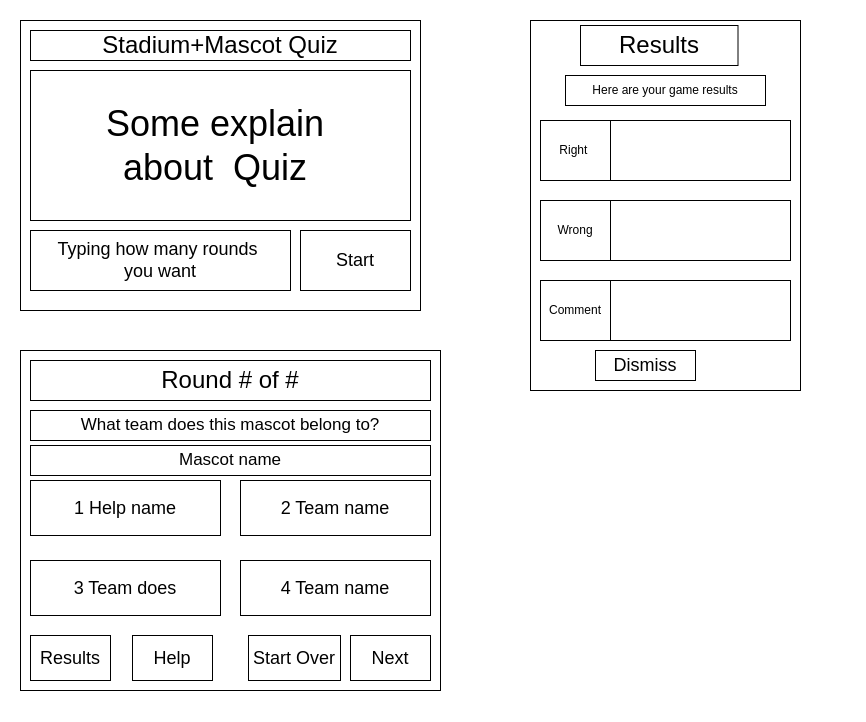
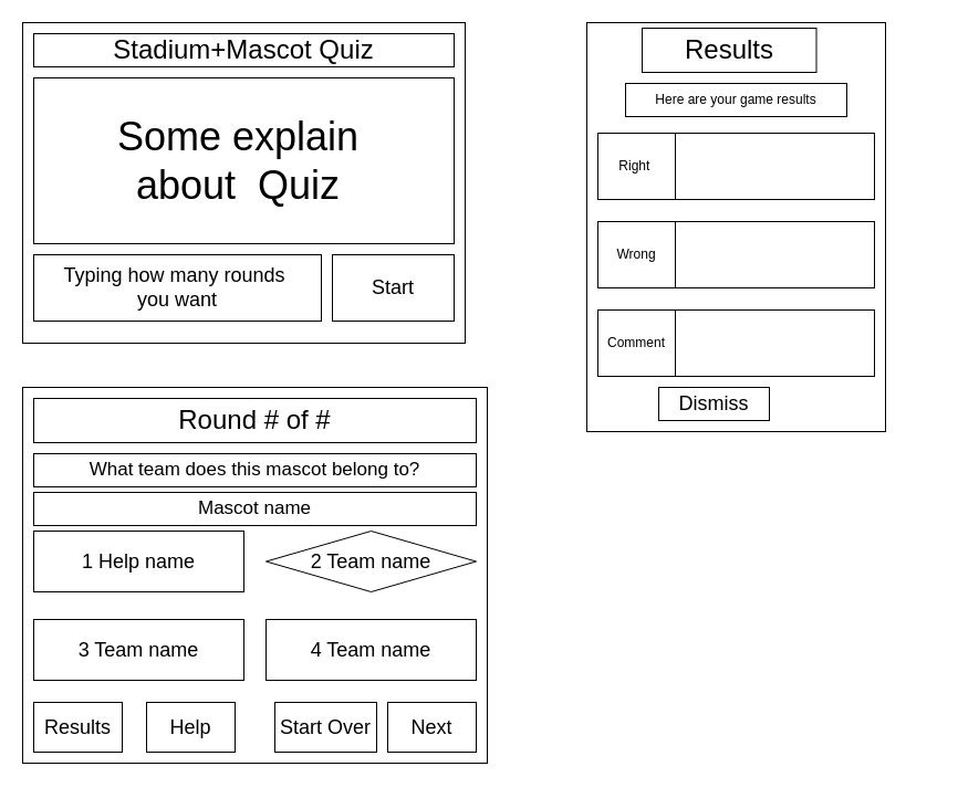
  <mxCell id="0" />
  <mxCell id="1" parent="0" />
  <mxCell id="2" value="" style="rounded=0;whiteSpace=wrap;html=1;" vertex="1" parent="1"><mxGeometry x="530" width="270" height="370" as="geometry" y="20" /></mxCell>
  <mxCell id="3" value="&lt;span style=&quot;font-size: 24px;&quot;&gt;Results&lt;/span&gt;" style="rounded=0;whiteSpace=wrap;html=1;" vertex="1" parent="1"><mxGeometry x="580" y="25" width="157.5" height="40" as="geometry" /></mxCell>
  <mxCell id="4" value="Here are your game results" style="rounded=0;whiteSpace=wrap;html=1;" vertex="1" parent="1"><mxGeometry x="565" y="75" width="200" height="30" as="geometry" /></mxCell>
  <mxCell id="5" value="&lt;font style=&quot;font-size: 18px;&quot;&gt;Dismiss&lt;/font&gt;" style="rounded=0;whiteSpace=wrap;html=1;" vertex="1" parent="1"><mxGeometry x="595" y="350" width="100" height="30" as="geometry" /></mxCell>
  <mxCell id="6" value="" style="rounded=0;whiteSpace=wrap;html=1;" vertex="1" parent="1"><mxGeometry x="540" y="120" width="250" height="60" as="geometry" /></mxCell>
  <mxCell id="7" value="Right&amp;nbsp;" style="rounded=0;whiteSpace=wrap;html=1;" vertex="1" parent="1"><mxGeometry x="540" y="120" width="70" height="60" as="geometry" /></mxCell>
  <mxCell id="8" value="" style="rounded=0;whiteSpace=wrap;html=1;" vertex="1" parent="1"><mxGeometry y="350" width="420" height="340" as="geometry" x="20" /></mxCell>
  <mxCell id="9" value="&lt;span style=&quot;font-size: 17px;&quot;&gt;What team does this mascot belong to?&lt;/span&gt;" style="rounded=0;whiteSpace=wrap;html=1;" vertex="1" parent="1"><mxGeometry x="30" y="410" width="400" height="30" as="geometry" /></mxCell>
  <mxCell id="10" value="&lt;font style=&quot;font-size: 24px;&quot;&gt;Stadium+Mascot Quiz&lt;/font&gt;" style="rounded=0;whiteSpace=wrap;html=1;" vertex="1" parent="1"><mxGeometry x="30" y="240" width="380" height="30" as="geometry" /></mxCell>
  <mxCell id="11" value="" style="rounded=0;whiteSpace=wrap;html=1;" vertex="1" parent="1"><mxGeometry width="400" height="290" as="geometry" x="20" y="20" /></mxCell>
  <mxCell id="12" value="&lt;font style=&quot;font-size: 24px;&quot;&gt;Stadium+Mascot Quiz&lt;/font&gt;" style="rounded=0;whiteSpace=wrap;html=1;" vertex="1" parent="1"><mxGeometry x="30" y="30" width="380" height="30" as="geometry" /></mxCell>
  <mxCell id="13" value="&lt;font style=&quot;font-size: 36px;&quot;&gt;Some explain&amp;nbsp;&lt;/font&gt;&lt;div&gt;&lt;font style=&quot;font-size: 36px;&quot;&gt;about&amp;nbsp; Quiz&amp;nbsp;&lt;/font&gt;&lt;/div&gt;" style="rounded=0;whiteSpace=wrap;html=1;" vertex="1" parent="1"><mxGeometry x="30" y="70" width="380" height="150" as="geometry" /></mxCell>
  <mxCell id="14" value="&lt;span style=&quot;font-size: 18px;&quot;&gt;Typing how many rounds&amp;nbsp;&lt;/span&gt;&lt;div&gt;&lt;span style=&quot;font-size: 18px;&quot;&gt;you want&lt;/span&gt;&lt;/div&gt;" style="rounded=0;whiteSpace=wrap;html=1;" vertex="1" parent="1"><mxGeometry x="30" y="230" width="260" height="60" as="geometry" /></mxCell>
  <mxCell id="15" value="&lt;span style=&quot;font-size: 18px;&quot;&gt;Start&lt;/span&gt;" style="rounded=0;whiteSpace=wrap;html=1;" vertex="1" parent="1"><mxGeometry x="300" y="230" width="110" height="60" as="geometry" /></mxCell>
  <mxCell id="16" value="&lt;b style=&quot;font-weight:normal;&quot; id=&quot;docs-internal-guid-83566680-7fff-1d35-c393-2da789ce0250&quot;&gt;&lt;img width=&quot;305px;&quot; height=&quot;246px;&quot; src=&quot;https://lh7-us.googleusercontent.com/XCB_E3hQbMpxysL9zACt6B7SENqmEIHfnB5hMlwr2ymR6BKWmcMHPKCc3GlZkQezQqXCnO3aWTHhWHviCAiNlSkDcxU4lkiNVlyzWrOrj5U9gGLzzTBOk2U_wknGLQ9m6tXa9fmxrsWb62ih5xbvM4GcUQ=s2048&quot;&gt;&lt;/b&gt;" style="text;whiteSpace=wrap;html=1;" vertex="1" parent="1"><mxGeometry x="504" y="430" width="340" height="270" as="geometry" /></mxCell>
  <mxCell id="17" value="&lt;font style=&quot;font-size: 24px;&quot;&gt;Round # of #&lt;/font&gt;" style="rounded=0;whiteSpace=wrap;html=1;" vertex="1" parent="1"><mxGeometry x="30" y="360" width="400" height="40" as="geometry" /></mxCell>
- <mxCell id="18" value="&lt;span style=&quot;font-size: 18px;&quot;&gt;2 Team name&lt;/span&gt;" style="rounded=0;whiteSpace=wrap;html=1;" vertex="1" parent="1"><mxGeometry x="240" y="480" width="190" height="55" as="geometry" /></mxCell>
+ <mxCell id="18" value="&lt;span style=&quot;font-size: 18px;&quot;&gt;2 Team name&lt;/span&gt;" style="rhombus;whiteSpace=wrap;html=1;" vertex="1" parent="1"><mxGeometry x="240" y="480" width="190" height="55" as="geometry" /></mxCell>
  <mxCell id="19" value="&lt;span style=&quot;font-size: 18px;&quot;&gt;1 Help name&lt;/span&gt;" style="rounded=0;whiteSpace=wrap;html=1;" vertex="1" parent="1"><mxGeometry x="30" y="480" width="190" height="55" as="geometry" /></mxCell>
- <mxCell id="20" value="&lt;span style=&quot;font-size: 18px;&quot;&gt;3 Team does&lt;/span&gt;" style="rounded=0;whiteSpace=wrap;html=1;" vertex="1" parent="1"><mxGeometry x="30" y="560" width="190" height="55" as="geometry" /></mxCell>
+ <mxCell id="20" value="&lt;span style=&quot;font-size: 18px;&quot;&gt;3 Team name&lt;/span&gt;" style="rounded=0;whiteSpace=wrap;html=1;" vertex="1" parent="1"><mxGeometry x="30" y="560" width="190" height="55" as="geometry" /></mxCell>
  <mxCell id="21" value="&lt;span style=&quot;font-size: 18px;&quot;&gt;4 Team name&lt;/span&gt;" style="rounded=0;whiteSpace=wrap;html=1;" vertex="1" parent="1"><mxGeometry x="240" y="560" width="190" height="55" as="geometry" /></mxCell>
  <mxCell id="22" value="&lt;span style=&quot;font-size: 18px;&quot;&gt;Results&lt;/span&gt;" style="rounded=0;whiteSpace=wrap;html=1;" vertex="1" parent="1"><mxGeometry x="30" y="635" width="80" height="45" as="geometry" /></mxCell>
  <mxCell id="23" value="" style="rounded=0;whiteSpace=wrap;html=1;" vertex="1" parent="1"><mxGeometry x="540" y="200" width="250" height="60" as="geometry" /></mxCell>
  <mxCell id="24" value="Wrong" style="rounded=0;whiteSpace=wrap;html=1;" vertex="1" parent="1"><mxGeometry x="540" y="200" width="70" height="60" as="geometry" /></mxCell>
  <mxCell id="25" value="" style="rounded=0;whiteSpace=wrap;html=1;" vertex="1" parent="1"><mxGeometry x="540" y="280" width="250" height="60" as="geometry" /></mxCell>
  <mxCell id="26" value="Comment" style="rounded=0;whiteSpace=wrap;html=1;" vertex="1" parent="1"><mxGeometry x="540" y="280" width="70" height="60" as="geometry" /></mxCell>
  <mxCell id="27" value="&lt;span style=&quot;font-size: 18px;&quot;&gt;Help&lt;/span&gt;" style="rounded=0;whiteSpace=wrap;html=1;" vertex="1" parent="1"><mxGeometry x="132" y="635" width="80" height="45" as="geometry" /></mxCell>
  <mxCell id="28" value="&lt;span style=&quot;font-size: 18px;&quot;&gt;Start Over&lt;/span&gt;" style="rounded=0;whiteSpace=wrap;html=1;" vertex="1" parent="1"><mxGeometry x="248" y="635" width="92" height="45" as="geometry" /></mxCell>
  <mxCell id="29" value="&lt;span style=&quot;font-size: 18px;&quot;&gt;Next&lt;/span&gt;" style="rounded=0;whiteSpace=wrap;html=1;" vertex="1" parent="1"><mxGeometry x="350" y="635" width="80" height="45" as="geometry" /></mxCell>
  <mxCell id="30" value="&lt;span style=&quot;font-size: 17px;&quot;&gt;Mascot name&lt;/span&gt;" style="rounded=0;whiteSpace=wrap;html=1;" vertex="1" parent="1"><mxGeometry x="30" y="445" width="400" height="30" as="geometry" /></mxCell>
